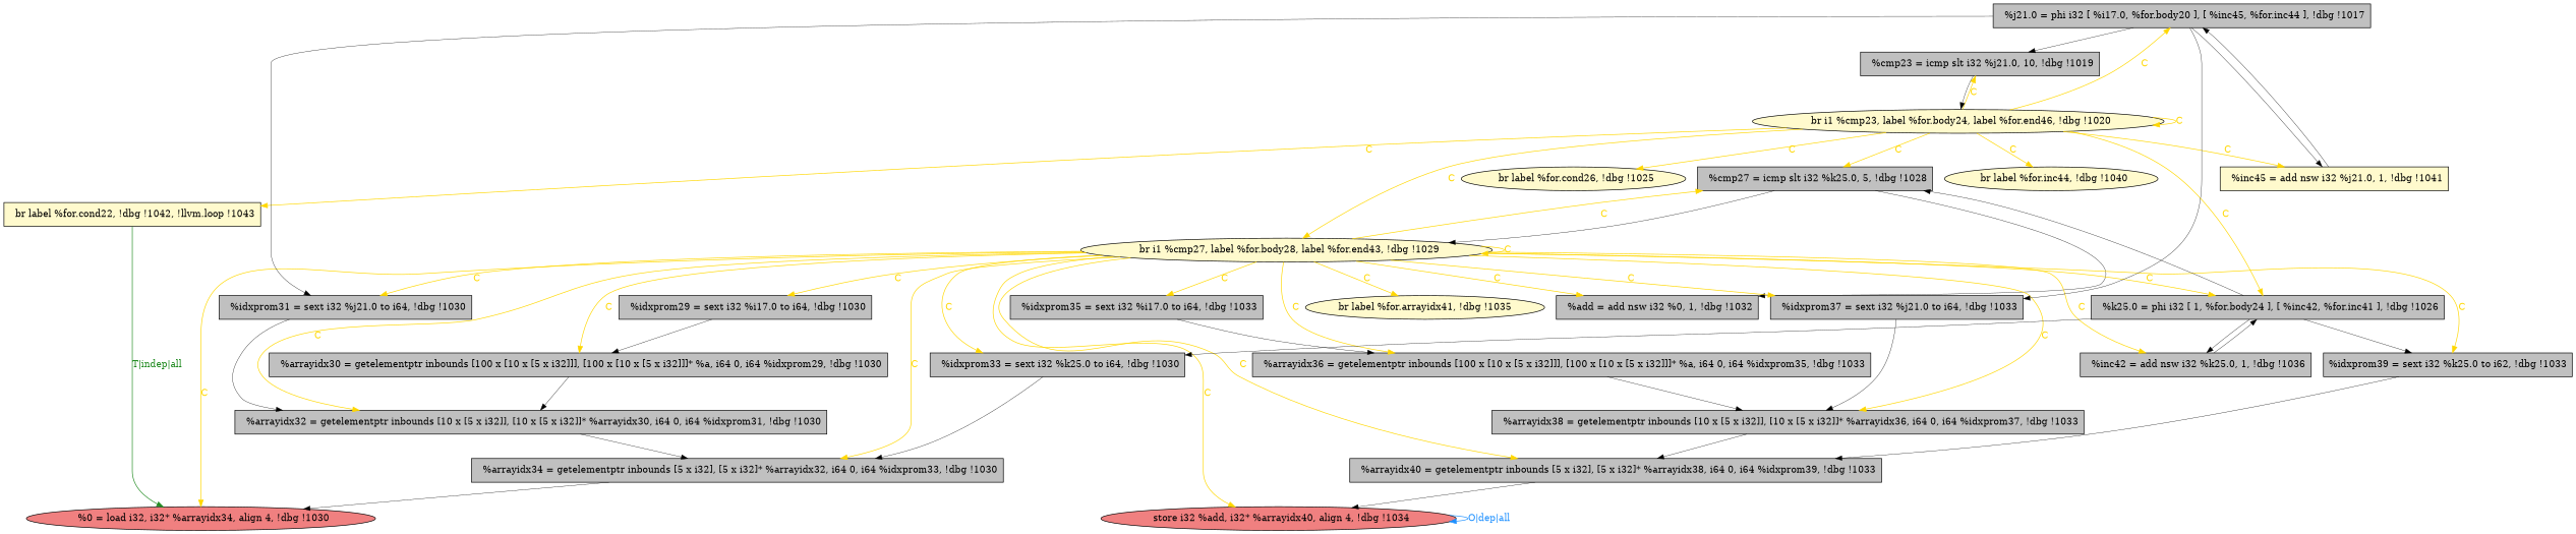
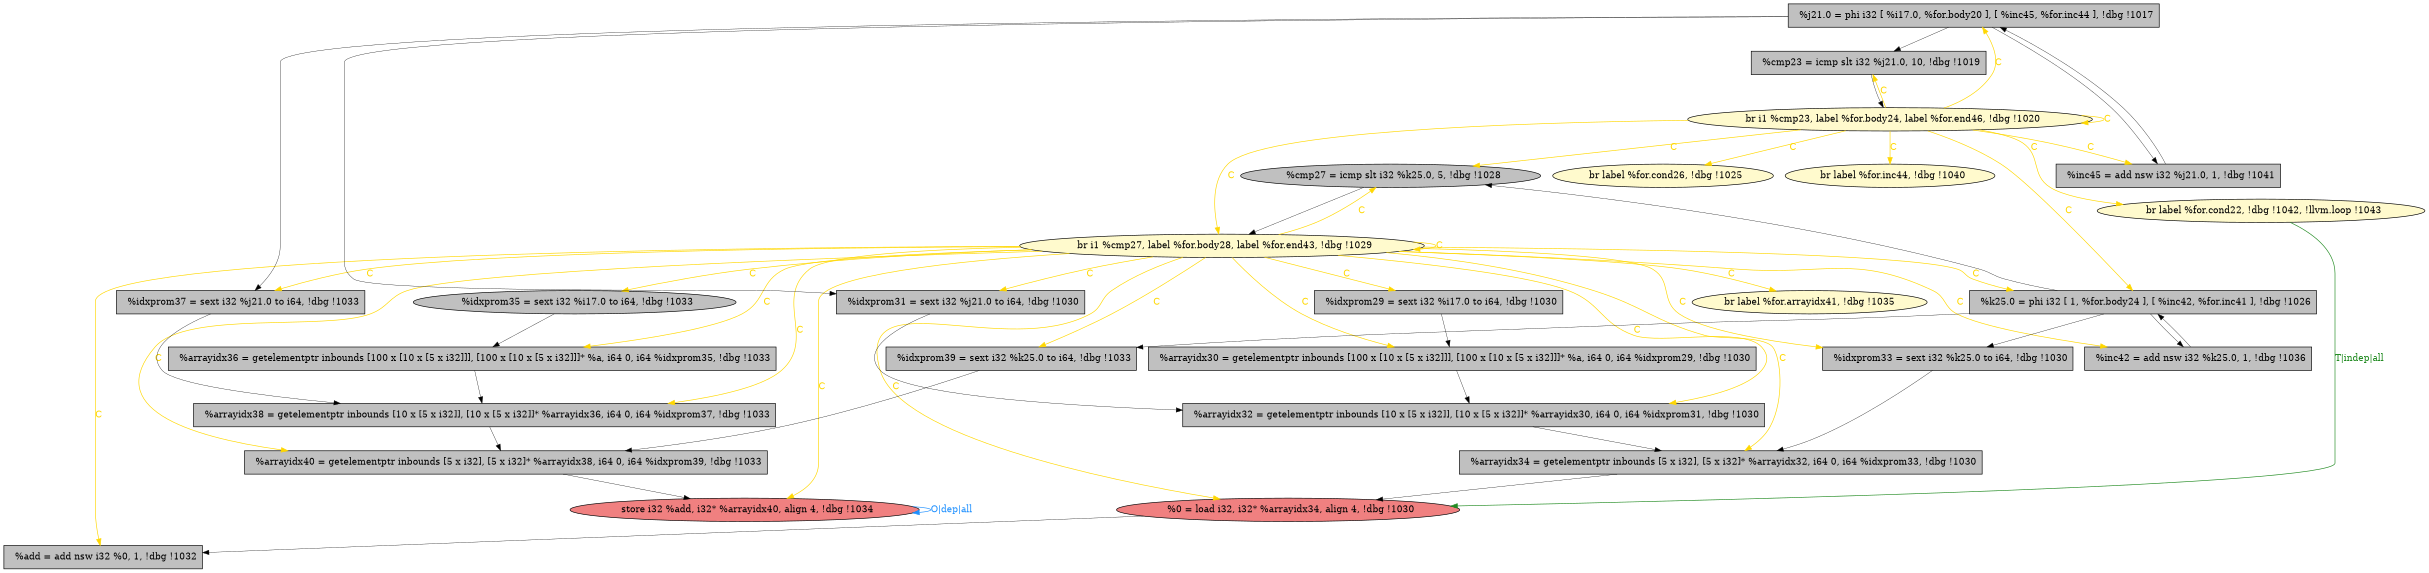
  digraph {
    node [fillcolor=grey shape=rectangle style=filled]
    edge [color=gold fontcolor=gold penwidth=1.0 style=solid]
-   n1 [label="  %cmp27 = icmp slt i32 %k25.0, 5, !dbg !1028"]
+   n1 [label="  %cmp27 = icmp slt i32 %k25.0, 5, !dbg !1028" shape=ellipse]
    n2 [fillcolor=lemonchiffon label="  br i1 %cmp27, label %for.body28, label %for.end43, !dbg !1029" shape=ellipse]
-   n3 [label="%idxprom39 = sext i32 %k25.0 to i62, !dbg !1033"]
+   n3 [label="  %idxprom39 = sext i32 %k25.0 to i64, !dbg !1033"]
    n4 [label="  %arrayidx40 = getelementptr inbounds [5 x i32], [5 x i32]* %arrayidx38, i64 0, i64 %idxprom39, !dbg !1033"]
    n5 [label="  %idxprom31 = sext i32 %j21.0 to i64, !dbg !1030"]
    n6 [label="  %arrayidx32 = getelementptr inbounds [10 x [5 x i32]], [10 x [5 x i32]]* %arrayidx30, i64 0, i64 %idxprom31, !dbg !1030"]
    n7 [label="  %k25.0 = phi i32 [ 1, %for.body24 ], [ %inc42, %for.inc41 ], !dbg !1026"]
    n8 [label="  %arrayidx30 = getelementptr inbounds [100 x [10 x [5 x i32]]], [100 x [10 x [5 x i32]]]* %a, i64 0, i64 %idxprom29, !dbg !1030"]
    n9 [fillcolor=lightcoral label="  store i32 %add, i32* %arrayidx40, align 4, !dbg !1034" shape=ellipse]
    n10 [fillcolor=lightcoral label="  %0 = load i32, i32* %arrayidx34, align 4, !dbg !1030" shape=ellipse]
    n11 [label="  %idxprom37 = sext i32 %j21.0 to i64, !dbg !1033"]
    n12 [label="  %arrayidx34 = getelementptr inbounds [5 x i32], [5 x i32]* %arrayidx32, i64 0, i64 %idxprom33, !dbg !1030"]
    n13 [label="  %arrayidx38 = getelementptr inbounds [10 x [5 x i32]], [10 x [5 x i32]]* %arrayidx36, i64 0, i64 %idxprom37, !dbg !1033"]
    n14 [label="  %idxprom33 = sext i32 %k25.0 to i64, !dbg !1030"]
    n15 [label="  %inc42 = add nsw i32 %k25.0, 1, !dbg !1036"]
    n16 [label="  %idxprom29 = sext i32 %i17.0 to i64, !dbg !1030"]
    n17 [label="  %add = add nsw i32 %0, 1, !dbg !1032"]
    n18 [label="  %arrayidx36 = getelementptr inbounds [100 x [10 x [5 x i32]]], [100 x [10 x [5 x i32]]]* %a, i64 0, i64 %idxprom35, !dbg !1033"]
    n19 [fillcolor=lemonchiffon label="br label %for.arrayidx41, !dbg !1035" shape=ellipse]
-   n20 [label="  %idxprom35 = sext i32 %i17.0 to i64, !dbg !1033"]
+   n20 [label="  %idxprom35 = sext i32 %i17.0 to i64, !dbg !1033" shape=ellipse]
    n21 [fillcolor=lemonchiffon label="  br label %for.cond26, !dbg !1025" shape=ellipse]
    n22 [fillcolor=lemonchiffon label="  br i1 %cmp23, label %for.body24, label %for.end46, !dbg !1020" shape=ellipse]
    n23 [label="  %cmp23 = icmp slt i32 %j21.0, 10, !dbg !1019"]
-   n24 [fillcolor=lemonchiffon label="  %inc45 = add nsw i32 %j21.0, 1, !dbg !1041"]
+   n24 [label="  %inc45 = add nsw i32 %j21.0, 1, !dbg !1041"]
    n25 [label="  %j21.0 = phi i32 [ %i17.0, %for.body20 ], [ %inc45, %for.inc44 ], !dbg !1017"]
    n26 [fillcolor=lemonchiffon label="  br label %for.inc44, !dbg !1040" shape=ellipse]
-   n27 [fillcolor=lemonchiffon label="  br label %for.cond22, !dbg !1042, !llvm.loop !1043" shape=box]
+   n27 [fillcolor=lemonchiffon label="  br label %for.cond22, !dbg !1042, !llvm.loop !1043" shape=ellipse]
    n1 -> n2 [color=black fontcolor=black penwidth=0.5]
    n2 -> n1 [label=C]
    n2 -> n2 [label=C]
    n2 -> n3 [label=C]
    n2 -> n4 [label=C]
    n2 -> n5 [label=C]
    n2 -> n6 [label=C]
    n2 -> n7 [label=C]
    n2 -> n8 [label=C]
    n2 -> n9 [label=C]
    n2 -> n10 [label=C]
    n2 -> n11 [label=C]
    n2 -> n12 [label=C]
    n2 -> n13 [label=C]
    n2 -> n14 [label=C]
    n2 -> n15 [label=C]
    n2 -> n16 [label=C]
    n2 -> n17 [label=C]
    n2 -> n18 [label=C]
    n2 -> n19 [label=C]
    n2 -> n20 [label=C]
    n3 -> n4 [color=black fontcolor=black penwidth=0.5]
    n4 -> n9 [color=black fontcolor=black penwidth=0.5]
    n5 -> n6 [color=black fontcolor=black penwidth=0.5]
    n6 -> n12 [color=black fontcolor=black penwidth=0.5]
    n7 -> n1 [color=black fontcolor=black penwidth=0.5]
    n7 -> n3 [color=black fontcolor=black penwidth=0.5]
    n7 -> n14 [color=black fontcolor=black penwidth=0.5]
    n7 -> n15 [color=black fontcolor=black penwidth=0.5]
    n8 -> n6 [color=black fontcolor=black penwidth=0.5]
    n9 -> n9 [color=dodgerblue fontcolor=dodgerblue label="O|dep|all"]
-   n1 -> n17 [color=black fontcolor=black penwidth=0.5]
+   n10 -> n17 [color=black fontcolor=black penwidth=0.5]
    n11 -> n13 [color=black fontcolor=black penwidth=0.5]
    n12 -> n10 [color=black fontcolor=black penwidth=0.5]
    n13 -> n4 [color=black fontcolor=black penwidth=0.5]
    n14 -> n12 [color=black fontcolor=black penwidth=0.5]
    n15 -> n7 [color=black fontcolor=black penwidth=0.5]
    n16 -> n8 [color=black fontcolor=black penwidth=0.5]
    n18 -> n13 [color=black fontcolor=black penwidth=0.5]
    n20 -> n18 [color=black fontcolor=black penwidth=0.5]
    n22 -> n1 [label=C]
    n22 -> n2 [label=C]
    n22 -> n7 [label=C]
    n22 -> n21 [label=C]
    n22 -> n22 [label=C]
    n22 -> n23 [label=C]
    n22 -> n24 [label=C]
    n22 -> n25 [label=C]
    n22 -> n26 [label=C]
    n22 -> n27 [label=C]
    n23 -> n22 [color=black fontcolor=black penwidth=0.5]
    n24 -> n25 [color=black fontcolor=black penwidth=0.5]
    n25 -> n5 [color=black fontcolor=black penwidth=0.5]
    n25 -> n11 [color=black fontcolor=black penwidth=0.5]
    n25 -> n23 [color=black fontcolor=black penwidth=0.5]
    n25 -> n24 [color=black fontcolor=black penwidth=0.5]
    n27 -> n10 [color=forestgreen fontcolor=forestgreen label="T|indep|all"]
  }
